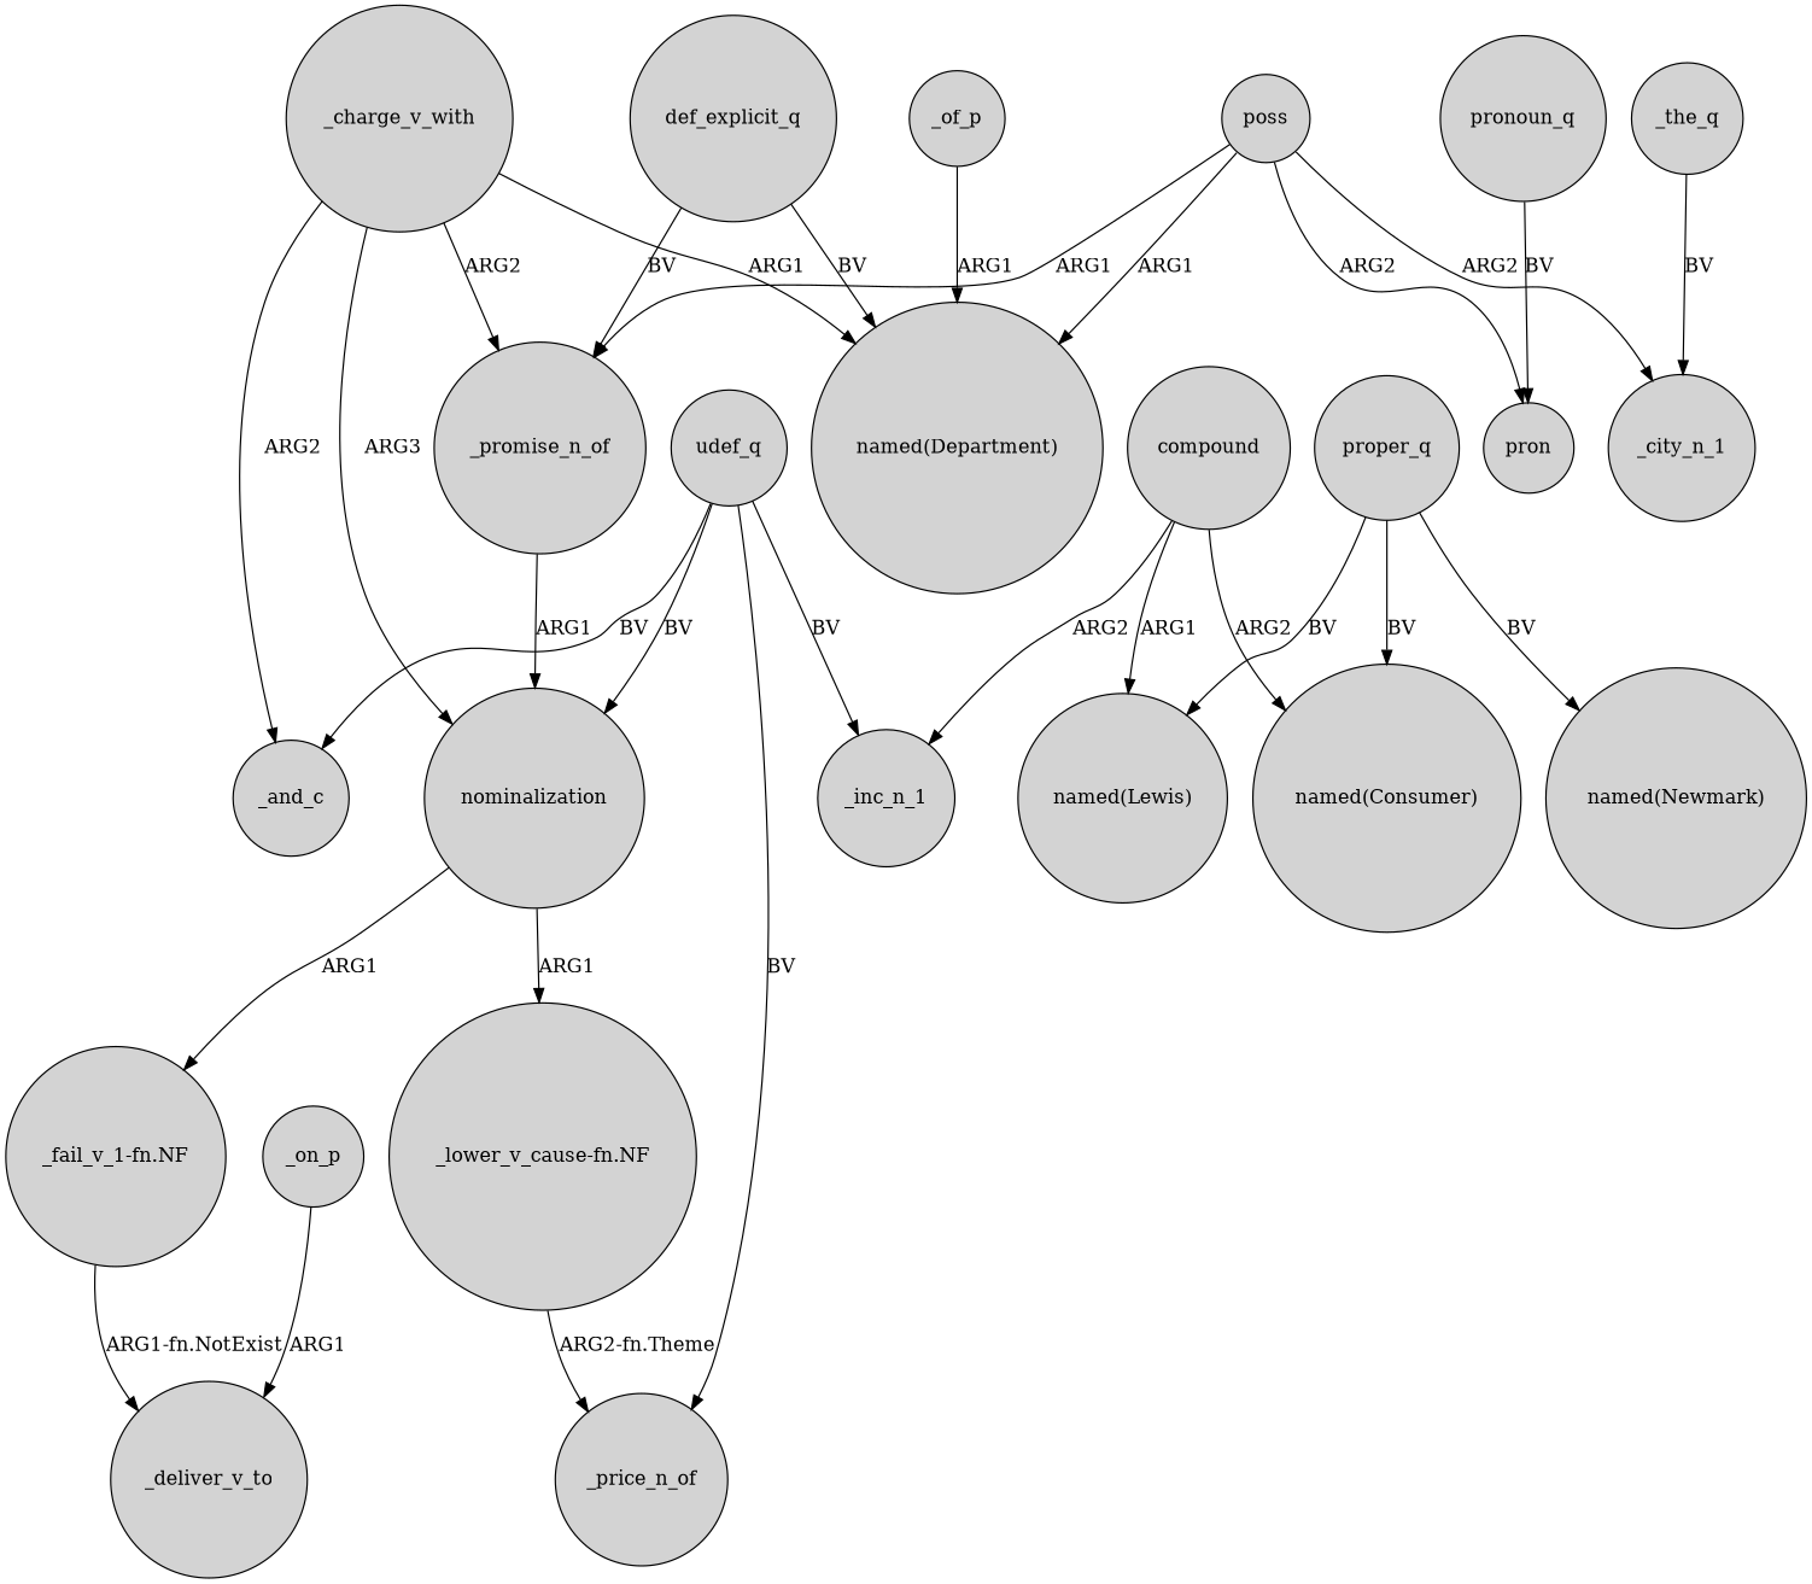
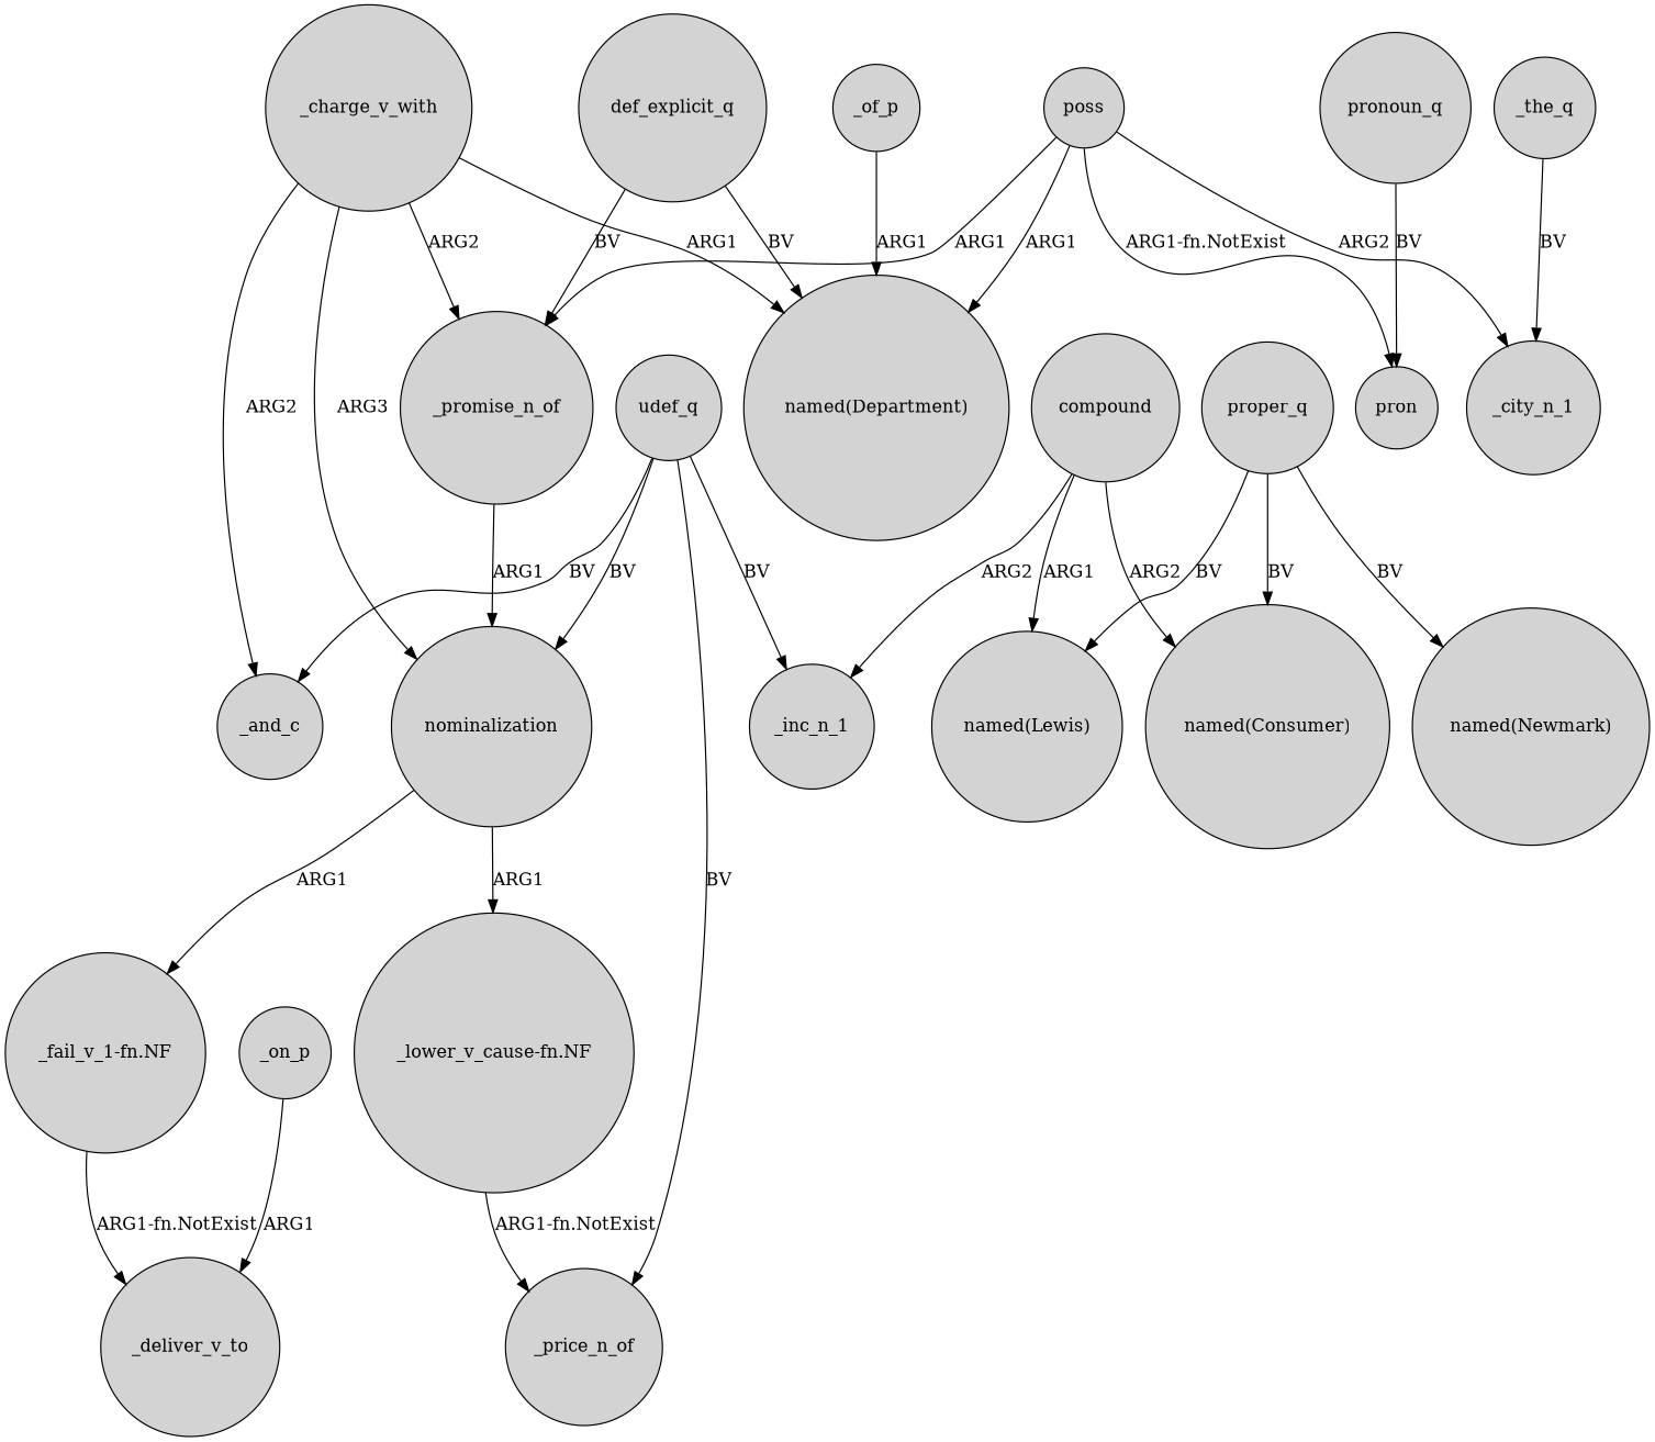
  digraph {
    node [shape=circle style=filled]
    "_fail_v_1-fn.NF"
    _deliver_v_to
    _of_p
    "named(Department)"
    udef_q
    _inc_n_1
    _price_n_of
    nominalization
    _and_c
    "_lower_v_cause-fn.NF"
    poss
    pron
    _promise_n_of
    _city_n_1
    proper_q
    "named(Lewis)"
    "named(Newmark)"
    "named(Consumer)"
    def_explicit_q
    _on_p
    compound
    _charge_v_with
    pronoun_q
    _the_q
    "_fail_v_1-fn.NF" -> _deliver_v_to [label="ARG1-fn.NotExist"]
    _of_p -> "named(Department)" [label=ARG1]
    udef_q -> _inc_n_1 [label=BV]
    udef_q -> _price_n_of [label=BV]
    udef_q -> nominalization [label=BV]
    udef_q -> _and_c [label=BV]
    nominalization -> "_fail_v_1-fn.NF" [label=ARG1]
    nominalization -> "_lower_v_cause-fn.NF" [label=ARG1]
-   "_lower_v_cause-fn.NF" -> _price_n_of [label="ARG2-fn.Theme"]
+   "_lower_v_cause-fn.NF" -> _price_n_of [label="ARG1-fn.NotExist"]
    poss -> "named(Department)" [label=ARG1]
-   poss -> pron [label=ARG2]
+   poss -> pron [label="ARG1-fn.NotExist"]
    poss -> _promise_n_of [label=ARG1]
    poss -> _city_n_1 [label=ARG2]
    _promise_n_of -> nominalization [label=ARG1]
    proper_q -> "named(Lewis)" [label=BV]
    proper_q -> "named(Newmark)" [label=BV]
    proper_q -> "named(Consumer)" [label=BV]
    def_explicit_q -> "named(Department)" [label=BV]
    def_explicit_q -> _promise_n_of [label=BV]
    _on_p -> _deliver_v_to [label=ARG1]
    compound -> _inc_n_1 [label=ARG2]
    compound -> "named(Lewis)" [label=ARG1]
    compound -> "named(Consumer)" [label=ARG2]
    _charge_v_with -> "named(Department)" [label=ARG1]
    _charge_v_with -> nominalization [label=ARG3]
    _charge_v_with -> _and_c [label=ARG2]
    _charge_v_with -> _promise_n_of [label=ARG2]
    pronoun_q -> pron [label=BV]
    _the_q -> _city_n_1 [label=BV]
  }
